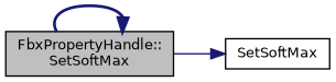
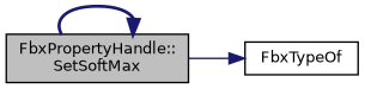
  digraph {
    rankdir=LR
    node [color=black fontname=Helvetica fontsize=10 shape=record style=filled]
    edge [color=midnightblue fontname=Helvetica fontsize=10 labelfontname=Helvetica labelfontsize=10]
    n1 [fillcolor=grey75 fontcolor=black height=0.2 label="FbxPropertyHandle::\lSetSoftMax" width=0.4]
-   n2 [fillcolor=white height=0.2 label=SetSoftMax width=0.4]
+   n2 [fillcolor=white height=0.2 label=FbxTypeOf width=0.4]
    n1 -> n1 [style=bold]
    n1 -> n2 [style=solid]
  }
